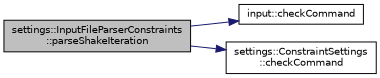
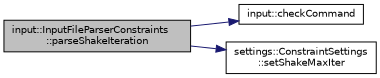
  digraph {
    rankdir=LR
    node [color=black fillcolor=white fontname=Helvetica fontsize=10 shape=record style=filled]
    edge [color=midnightblue fontname=Helvetica fontsize=10 labelfontname=Helvetica labelfontsize=10 style=solid]
-   n1 [fillcolor=grey75 fontcolor=black height=0.2 label="settings::InputFileParserConstraints\l::parseShakeIteration" width=0.4]
+   n1 [fillcolor=grey75 fontcolor=black height=0.2 label="input::InputFileParserConstraints\l::parseShakeIteration" width=0.4]
    n2 [height=0.2 label="input::checkCommand" width=0.4]
-   n3 [height=0.2 label="settings::ConstraintSettings\l::checkCommand" width=0.4]
+   n3 [height=0.2 label="settings::ConstraintSettings\l::setShakeMaxIter" width=0.4]
    n1 -> n2
    n1 -> n3
  }
